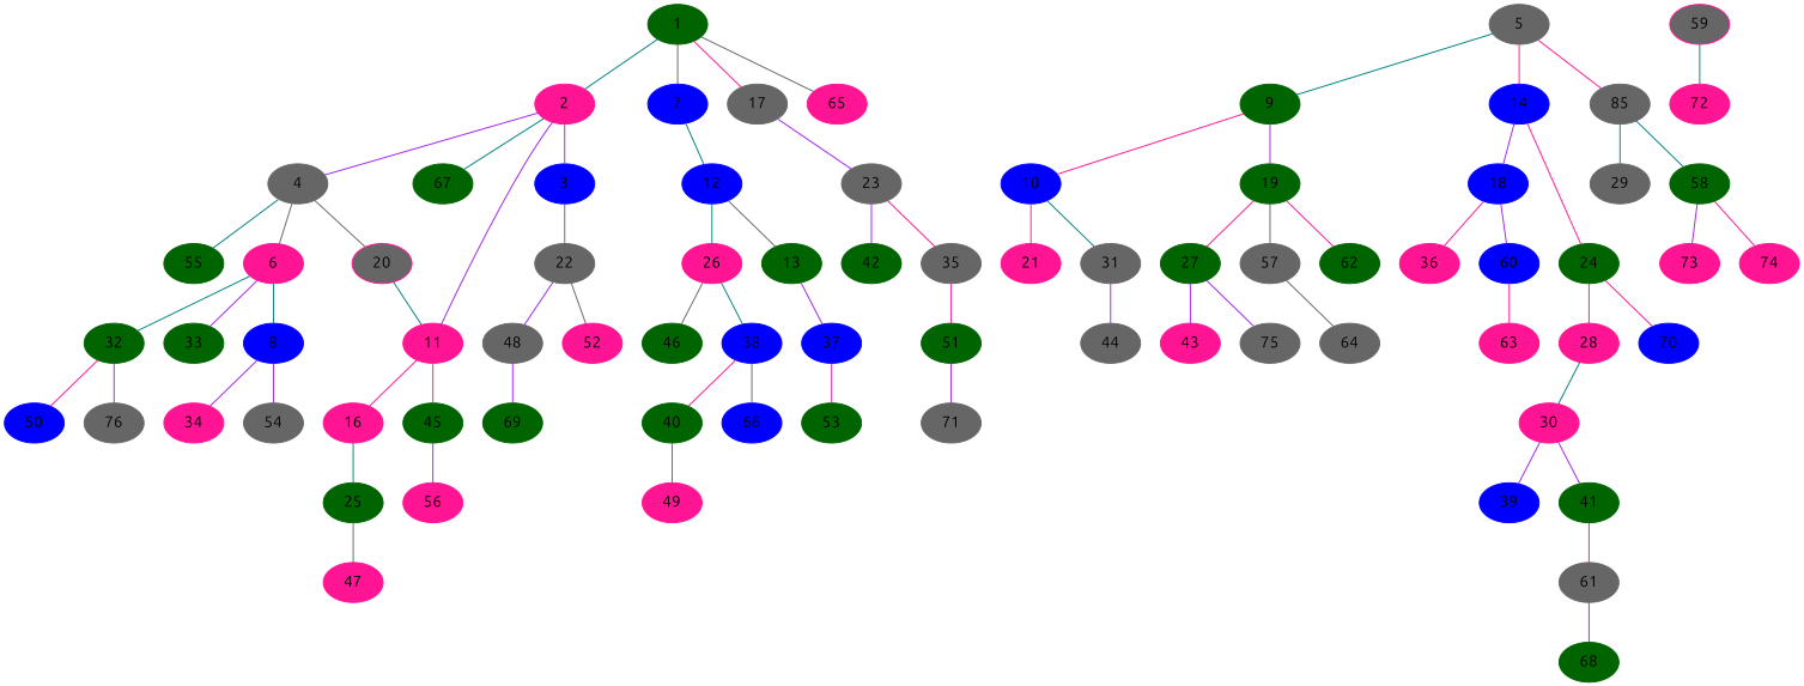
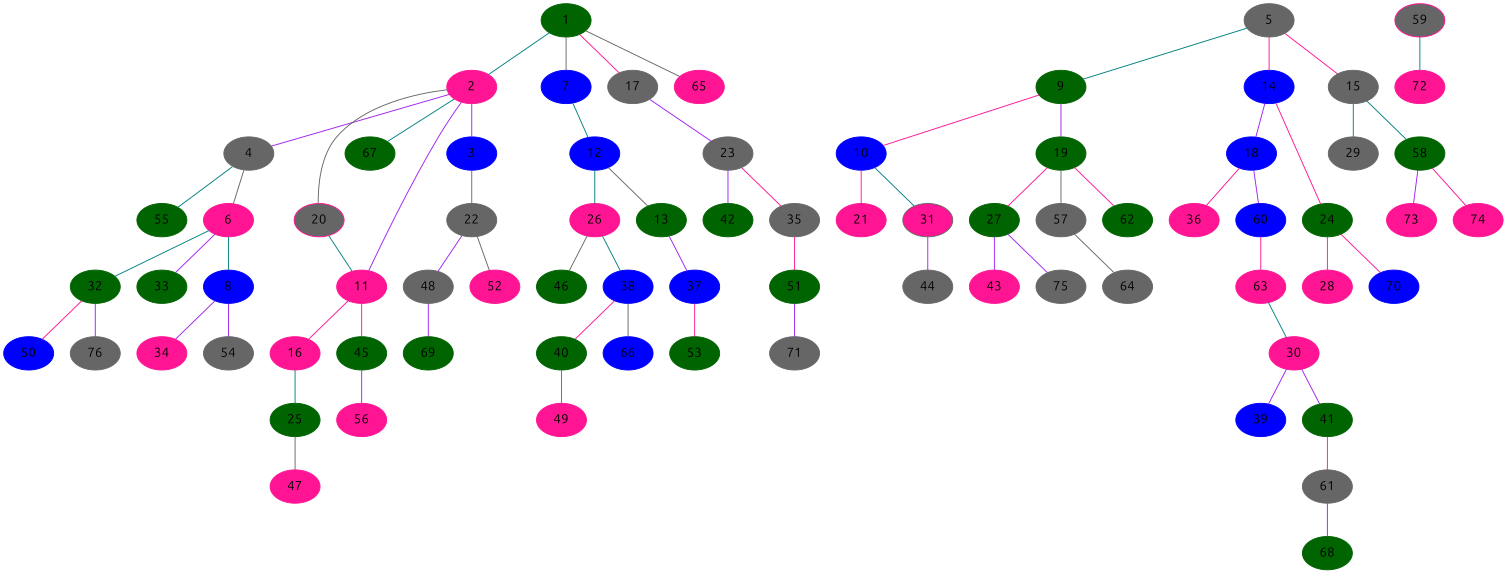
  graph {
    fontname=Ubuntu
    node [color=deeppink fontname=Ubuntu style=filled]
    edge [color=purple fontname=Ubuntu weight=1.0]
    2
    1 [color=darkgreen]
    7 [color=blue]
    17 [color=gray40]
    65
    3 [color=blue]
    4 [color=gray40]
    11
    20 [fillcolor=gray40]
    67 [color=darkgreen]
    12 [color=blue]
    23 [color=gray40]
    22 [color=gray40]
    6
    55 [color=darkgreen]
    16
    45 [color=darkgreen]
    48 [color=gray40]
    52
    5 [color=gray40]
    9 [color=darkgreen]
    14 [color=blue]
-   15 [color=gray40 label=85]
+   15 [color=gray40]
    8 [color=blue]
    32 [color=darkgreen]
    33 [color=darkgreen]
    10 [color=blue]
    19 [color=darkgreen]
    18 [color=blue]
    24 [color=darkgreen]
    29 [color=gray40]
    58 [color=darkgreen]
    34
    54 [color=gray40]
    50 [color=blue]
    76 [color=gray40]
    13 [color=darkgreen]
    26
    21
-   31 [color=gray40]
+   31 [color=gray40 fillcolor=deeppink]
    27 [color=darkgreen]
    57 [color=gray40]
    62 [color=darkgreen]
    44 [color=gray40]
    25 [color=darkgreen]
    56
    37 [color=blue]
    38 [color=blue]
    46 [color=darkgreen]
    53 [color=darkgreen]
    36
    60 [color=blue]
    28
    70 [color=blue]
    73
    74
    47
    35 [color=gray40]
    42 [color=darkgreen]
    63
    43
    75 [color=gray40]
    64 [color=gray40]
    59 [fillcolor=gray40]
    72
    69 [color=darkgreen]
    51 [color=darkgreen]
    30
    40 [color=darkgreen]
    66 [color=blue]
    39 [color=blue]
    41 [color=darkgreen]
    61 [color=gray40]
    71 [color=gray40]
    49
    68 [color=darkgreen]
    2 -- 3 [weight=4.0]
    2 -- 4
    2 -- 11
-   4 -- 20 [color=gray40]
+   2 -- 20 [color=gray40]
    2 -- 67 [color=teal]
    1 -- 2 [color=teal weight=2.0]
    1 -- 7 [color=gray40]
    1 -- 17 [color=deeppink]
    1 -- 65 [color=gray40]
    7 -- 12 [color=teal]
    17 -- 23
    3 -- 22 [color=gray40]
    4 -- 6 [color=gray40]
    4 -- 55 [color=teal]
    11 -- 16 [color=deeppink]
    11 -- 45 [color=deeppink weight=3.0]
    20 -- 11 [color=teal]
    12 -- 13 [color=gray40]
    12 -- 26 [color=teal]
    23 -- 35 [color=deeppink]
    23 -- 42 [weight=2.0]
    22 -- 48
    22 -- 52 [color=gray40]
    6 -- 8 [color=teal]
    6 -- 32 [color=teal]
    6 -- 33
    16 -- 25 [color=teal]
    45 -- 56
    48 -- 69
    5 -- 9 [color=teal]
    5 -- 14 [color=deeppink weight=3.0]
    5 -- 15 [color=deeppink]
    9 -- 10 [color=deeppink]
    9 -- 19
    14 -- 18
    14 -- 24 [color=deeppink]
    15 -- 29 [color=teal]
    15 -- 58 [color=teal]
    8 -- 34
    8 -- 54 [weight=2.0]
    32 -- 50 [color=deeppink]
    32 -- 76
    10 -- 21 [color=deeppink weight=3.0]
    10 -- 31 [color=teal]
    19 -- 27 [color=deeppink]
    19 -- 57 [color=gray40]
    19 -- 62 [color=deeppink]
    18 -- 36 [color=deeppink]
    18 -- 60
    24 -- 28 [color=deeppink]
    24 -- 70 [color=deeppink]
    58 -- 73
    58 -- 74 [color=deeppink]
    13 -- 37
    26 -- 38 [color=teal weight=2.0]
    26 -- 46 [color=gray40]
    31 -- 44 [weight=3.0]
    27 -- 43 [weight=2.0]
    27 -- 75
    57 -- 64 [color=gray40]
    25 -- 47 [color=gray40]
    37 -- 53 [color=deeppink]
    38 -- 40 [color=deeppink]
    38 -- 66 [color=gray40]
    60 -- 63 [color=deeppink]
-   28 -- 30 [color=teal weight=2.0]
+   63 -- 30 [color=teal weight=2.0]
    35 -- 51 [color=deeppink]
    59 -- 72 [color=teal]
    51 -- 71
    30 -- 39
    30 -- 41
    40 -- 49 [color=deeppink]
    41 -- 61 [color=deeppink]
    61 -- 68
  }
